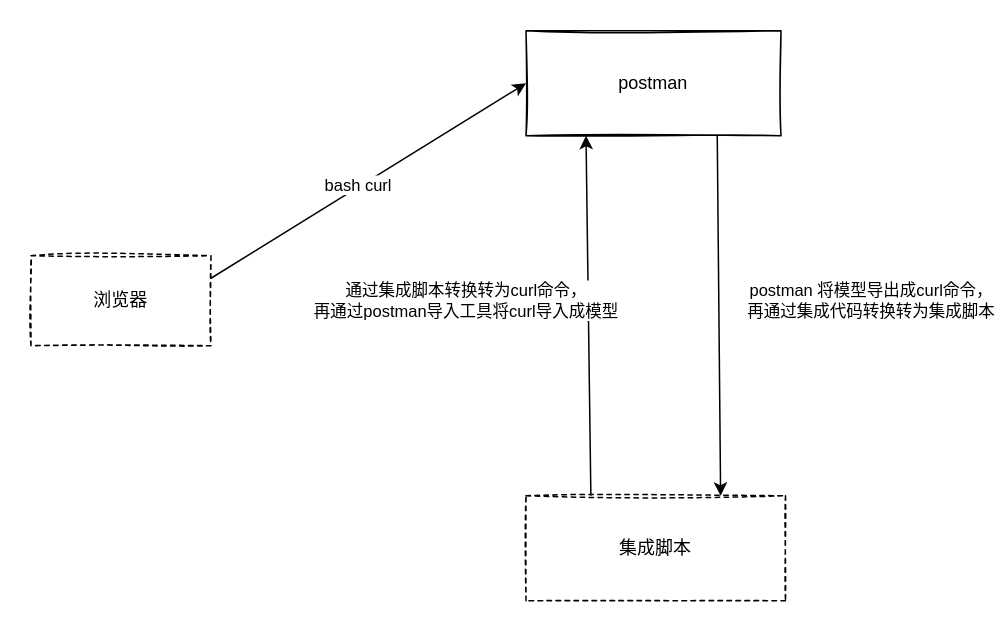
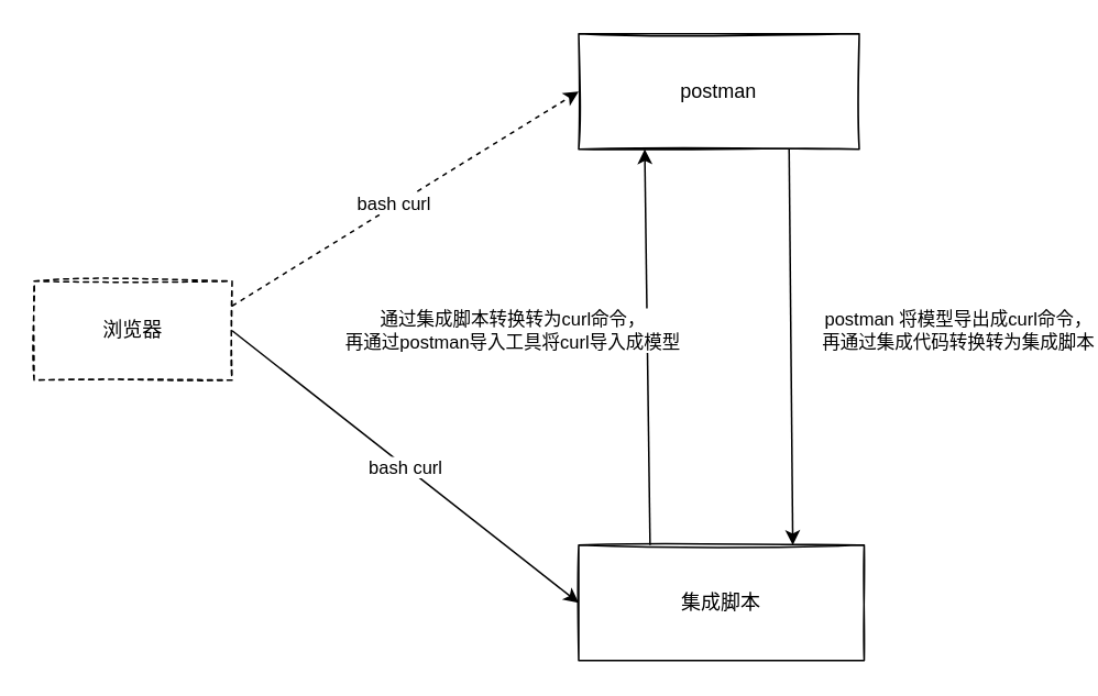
  <mxCell id="0" />
  <mxCell id="1" parent="0" />
  <mxCell id="2" value="浏览器" style="rounded=0;whiteSpace=wrap;html=1;gradientColor=none;sketch=1;dashed=1;" vertex="1" parent="1"><mxGeometry x="20" y="170" width="120" height="60" as="geometry" /></mxCell>
  <mxCell id="3" value="postman" style="rounded=0;whiteSpace=wrap;html=1;gradientColor=none;sketch=1;" vertex="1" parent="1"><mxGeometry x="350" y="20" width="170" height="70" as="geometry" /></mxCell>
- <mxCell id="4" value="集成脚本" style="rounded=0;whiteSpace=wrap;html=1;sketch=1;gradientColor=none;dashed=1;" vertex="1" parent="1"><mxGeometry x="350" y="330" width="173" height="70" as="geometry" /></mxCell>
- <mxCell id="5" value="" style="endArrow=classic;html=1;rounded=0;entryX=0;entryY=0.5;entryDx=0;entryDy=0;exitX=1;exitY=0.25;exitDx=0;exitDy=0;" edge="1" parent="1" source="2" target="3"><mxGeometry width="50" height="50" relative="1" as="geometry"><mxPoint x="240" y="120" as="sourcePoint" /><mxPoint x="290" y="70" as="targetPoint" /></mxGeometry></mxCell>
+ <mxCell id="4" value="集成脚本" style="rounded=0;whiteSpace=wrap;html=1;sketch=1;gradientColor=none;" vertex="1" parent="1"><mxGeometry x="350" y="330" width="173" height="70" as="geometry" /></mxCell>
+ <mxCell id="5" value="" style="endArrow=classic;html=1;rounded=0;entryX=0;entryY=0.5;entryDx=0;entryDy=0;exitX=1;exitY=0.25;exitDx=0;exitDy=0;dashed=1;" edge="1" parent="1" source="2" target="3"><mxGeometry width="50" height="50" relative="1" as="geometry"><mxPoint x="240" y="120" as="sourcePoint" /><mxPoint x="290" y="70" as="targetPoint" /></mxGeometry></mxCell>
  <mxCell id="6" value="bash curl" style="edgeLabel;html=1;align=center;verticalAlign=middle;resizable=0;points=[];" vertex="1" connectable="0" parent="5"><mxGeometry x="-0.06" y="2" relative="1" as="geometry"><mxPoint as="offset" /></mxGeometry></mxCell>
+ <mxCell id="7" value="bash curl" style="endArrow=classic;html=1;rounded=0;exitX=1;exitY=0.5;exitDx=0;exitDy=0;entryX=0;entryY=0.5;entryDx=0;entryDy=0;" edge="1" parent="1" source="2" target="4"><mxGeometry width="50" height="50" relative="1" as="geometry"><mxPoint x="320" y="300" as="sourcePoint" /><mxPoint x="370" y="250" as="targetPoint" /></mxGeometry></mxCell>
  <mxCell id="8" value="通过集成脚本转换转为curl命令，&lt;br&gt;再通过postman导入工具将curl导入成模型" style="endArrow=classic;html=1;rounded=0;exitX=0.25;exitY=0;exitDx=0;exitDy=0;" edge="1" parent="1" source="4"><mxGeometry x="0.092" y="81" width="50" height="50" relative="1" as="geometry"><mxPoint x="390" y="160" as="sourcePoint" /><mxPoint x="390" y="90" as="targetPoint" /><mxPoint as="offset" /></mxGeometry></mxCell>
  <mxCell id="9" value="" style="endArrow=classic;html=1;rounded=0;exitX=0.75;exitY=1;exitDx=0;exitDy=0;entryX=0.75;entryY=0;entryDx=0;entryDy=0;" edge="1" parent="1" source="3" target="4"><mxGeometry width="50" height="50" relative="1" as="geometry"><mxPoint x="420" y="170" as="sourcePoint" /><mxPoint x="470" y="120" as="targetPoint" /></mxGeometry></mxCell>
  <mxCell id="10" value="postman 将模型导出成curl命令，&lt;br&gt;再通过集成代码转换转为集成脚本" style="edgeLabel;html=1;align=center;verticalAlign=middle;resizable=0;points=[];" vertex="1" connectable="0" parent="9"><mxGeometry x="-0.099" y="2" relative="1" as="geometry"><mxPoint x="99" y="2" as="offset" /></mxGeometry></mxCell>
